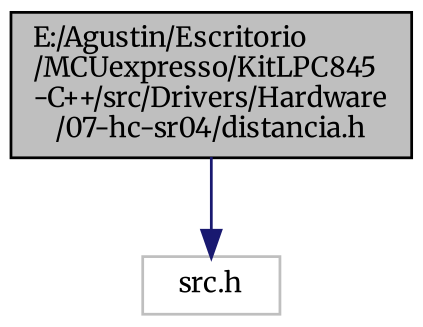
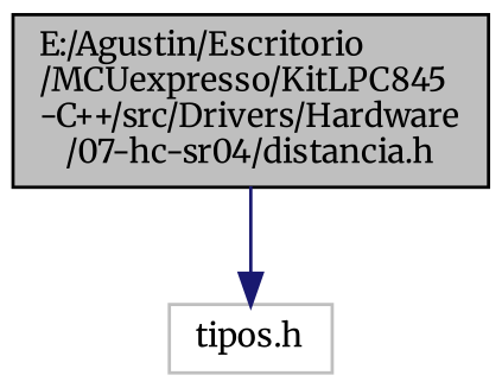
  digraph {
    fontname=Merriweather
    node [fontname=Merriweather fontsize=10 shape=record style=filled]
    n1 [color=black fillcolor=grey75 fontcolor=black height=0.2 label="E:/Agustin/Escritorio\l/MCUexpresso/KitLPC845\l-C++/src/Drivers/Hardware\l/07-hc-sr04/distancia.h" width=0.4]
-   n2 [color=grey75 fillcolor=white height=0.2 label="src.h" width=0.4]
+   n2 [color=grey75 fillcolor=white height=0.2 label="tipos.h" width=0.4]
    n1 -> n2 [color=midnightblue fontname=Merriweather fontsize=10 labelfontname=Helvetica labelfontsize=10 style=solid]
  }
